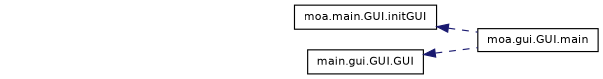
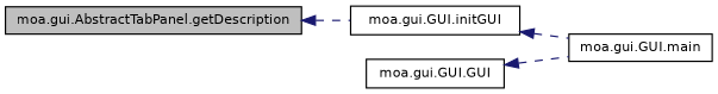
  digraph {
    rankdir=LR
    node [color=black fillcolor=white fontname=Helvetica fontsize=10 shape=record style=filled]
    edge [color=midnightblue dir=back fontname=Helvetica fontsize=10 labelfontname=Helvetica labelfontsize=10 style=dashed]
-   n2 [height=0.2 label="moa.main.GUI.initGUI" width=0.4]
+   n1 [fillcolor=grey75 fontcolor=black height=0.2 label="moa.gui.AbstractTabPanel.getDescription" width=0.4]
+   n2 [height=0.2 label="moa.gui.GUI.initGUI" width=0.4]
    n3 [height=0.2 label="moa.gui.GUI.main" width=0.4]
-   n4 [height=0.2 label="main.gui.GUI.GUI" width=0.4]
+   n4 [height=0.2 label="moa.gui.GUI.GUI" width=0.4]
+   n1 -> n2
    n2 -> n3
    n4 -> n3
  }
